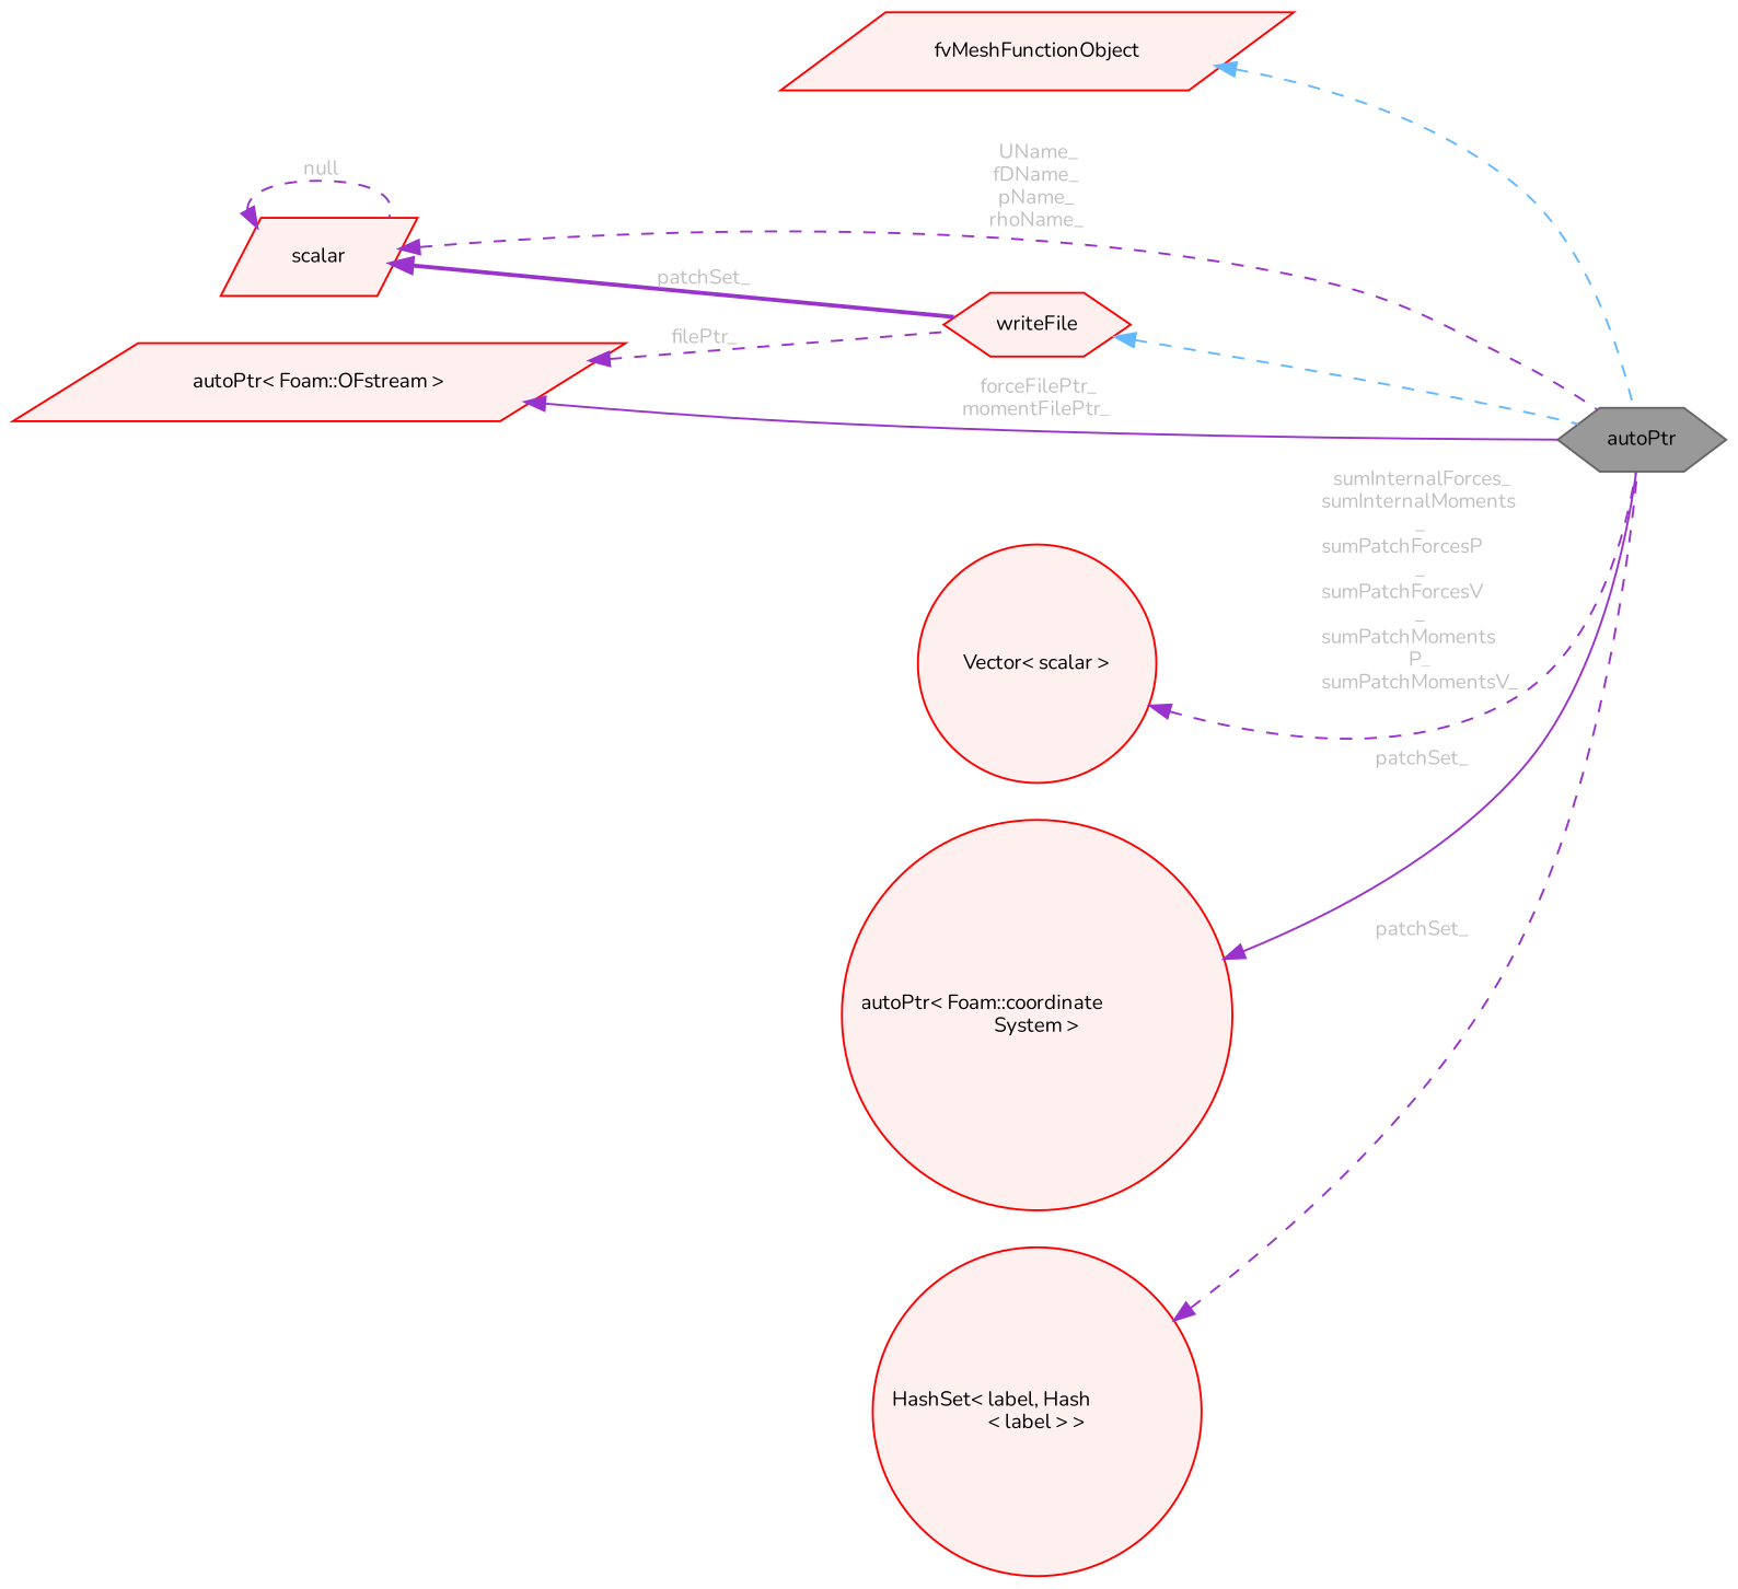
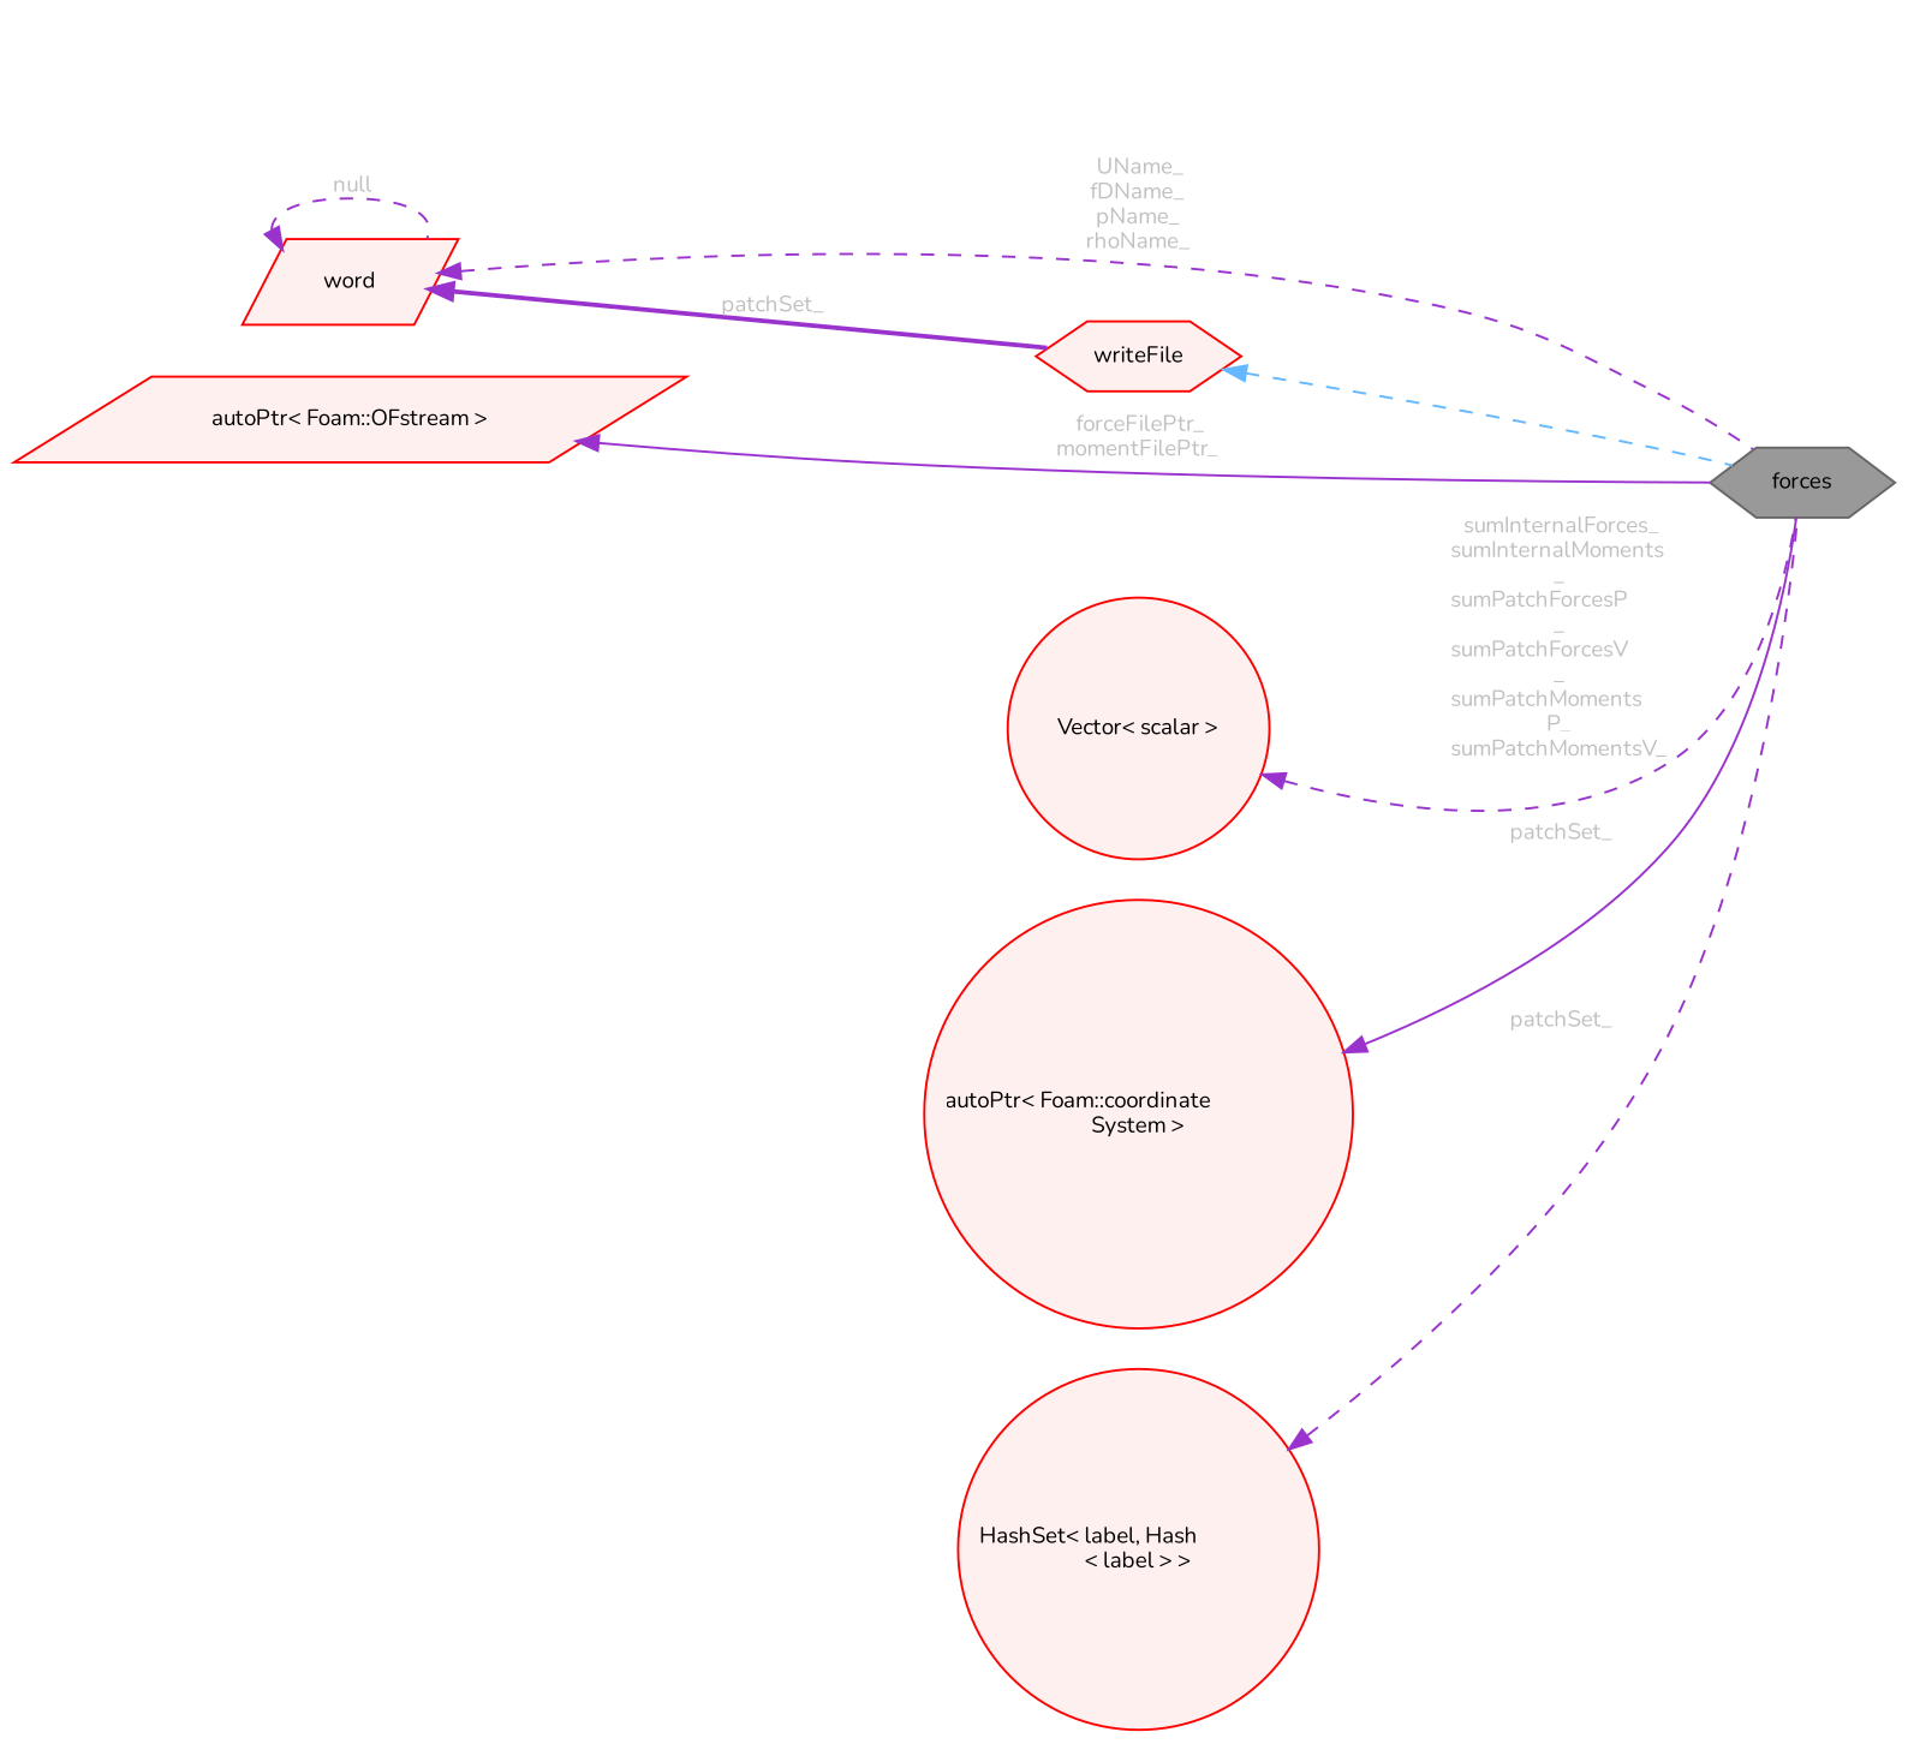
  digraph {
    fontname=Nunito
    rankdir=LR
    node [color=red fillcolor="#FFF0F0" fontname=Nunito fontsize=10 shape=parallelogram style=filled]
    edge [color=darkorchid3 dir=back fontname=Nunito fontsize=10 labelfontname=Helvetica labelfontsize=10 style=dashed fontcolor=grey]
-   n1 [color=gray40 fillcolor=grey60 fontcolor=black height=0.2 label=autoPtr shape=hexagon width=0.4]
-   n2 [height=0.2 label=fvMeshFunctionObject width=0.4]
+   n1 [color=gray40 fillcolor=grey60 fontcolor=black height=0.2 label=forces shape=hexagon width=0.4]
    n3 [height=0.2 label=writeFile shape=hexagon width=0.4]
-   n4 [height=0.2 label=scalar width=0.4]
+   n4 [height=0.2 label=word width=0.4]
    n5 [height=0.2 label="autoPtr\< Foam::OFstream \>" width=0.4]
    n6 [height=0.2 label="Vector\< scalar \>" shape=circle width=0.4]
    n7 [height=0.2 label="autoPtr\< Foam::coordinate\lSystem \>" shape=circle width=0.4]
    n8 [height=0.2 label="HashSet\< label, Hash\l\< label \> \>" shape=circle width=0.4]
-   n2 -> n1 [color=steelblue1 fontcolor=""]
    n3 -> n1 [color=steelblue1 fontcolor=""]
    n4 -> n1 [label=" UName_\nfDName_\npName_\nrhoName_"]
    n4 -> n3 [label=" patchSet_" style=bold]
    n4 -> n4 [label=" null"]
    n5 -> n1 [label=" forceFilePtr_\nmomentFilePtr_" style=solid]
-   n5 -> n3 [label=" filePtr_"]
    n6 -> n1 [label=" sumInternalForces_\nsumInternalMoments\l_\nsumPatchForcesP\l_\nsumPatchForcesV\l_\nsumPatchMoments\lP_\nsumPatchMomentsV_"]
    n7 -> n1 [label=" patchSet_" style=solid]
    n8 -> n1 [label=" patchSet_"]
  }
